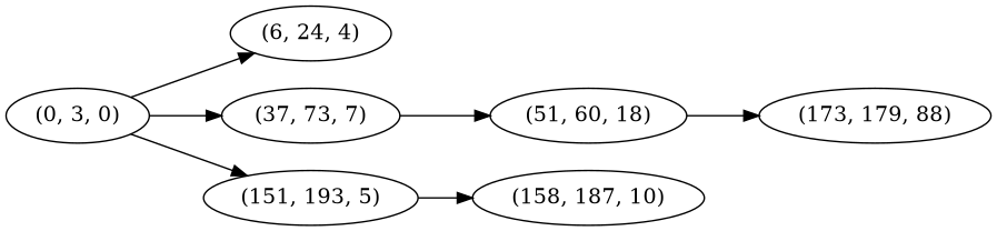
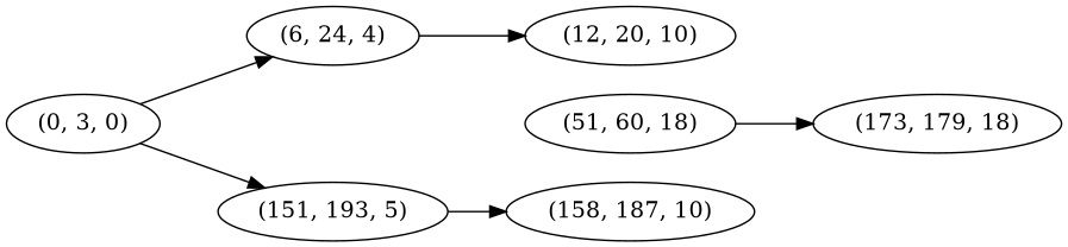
  digraph {
    rankdir=LR
    n1 [label="(0, 3, 0)"]
    n2 [label="(6, 24, 4)"]
-   "(37, 73, 7)"
    "(151, 193, 5)"
+   "(12, 20, 10)"
    "(51, 60, 18)"
    "(158, 187, 10)"
-   "(173, 179, 18)" [label="(173, 179, 88)"]
+   "(173, 179, 18)"
    n1 -> n2
-   n1 -> "(37, 73, 7)"
    n1 -> "(151, 193, 5)"
-   "(37, 73, 7)" -> "(51, 60, 18)"
+   n2 -> "(12, 20, 10)"
    "(151, 193, 5)" -> "(158, 187, 10)"
    "(51, 60, 18)" -> "(173, 179, 18)"
  }
